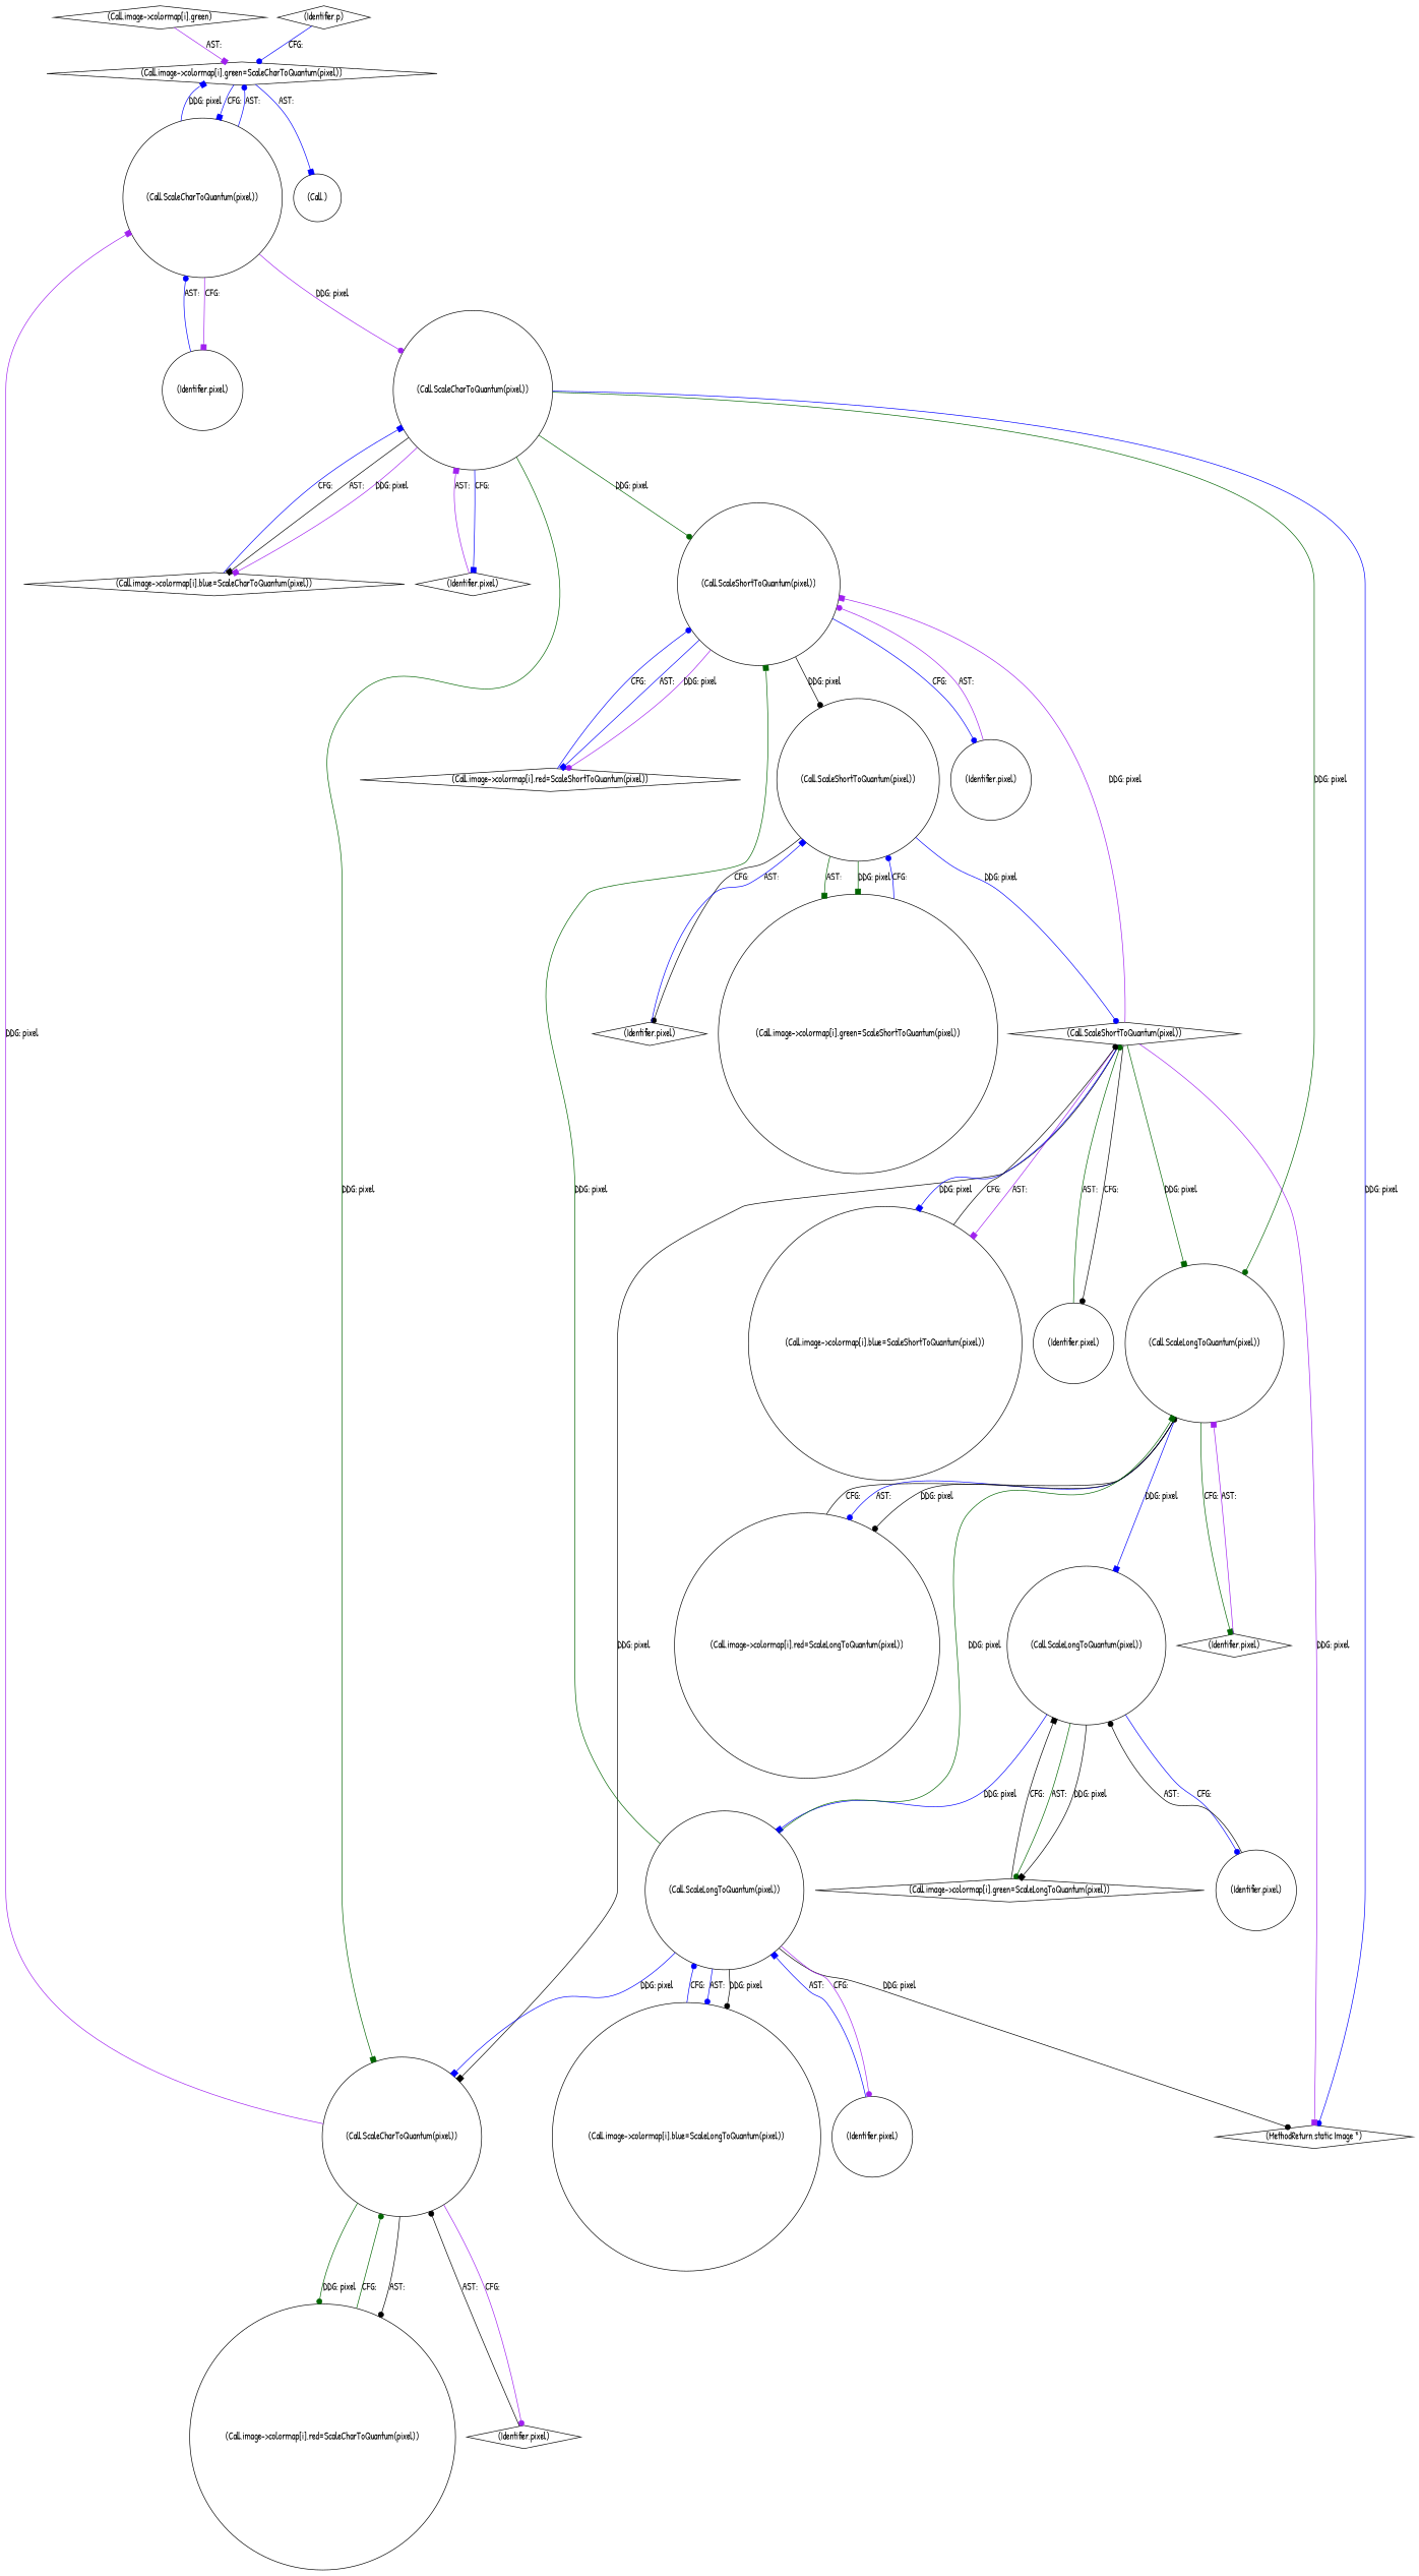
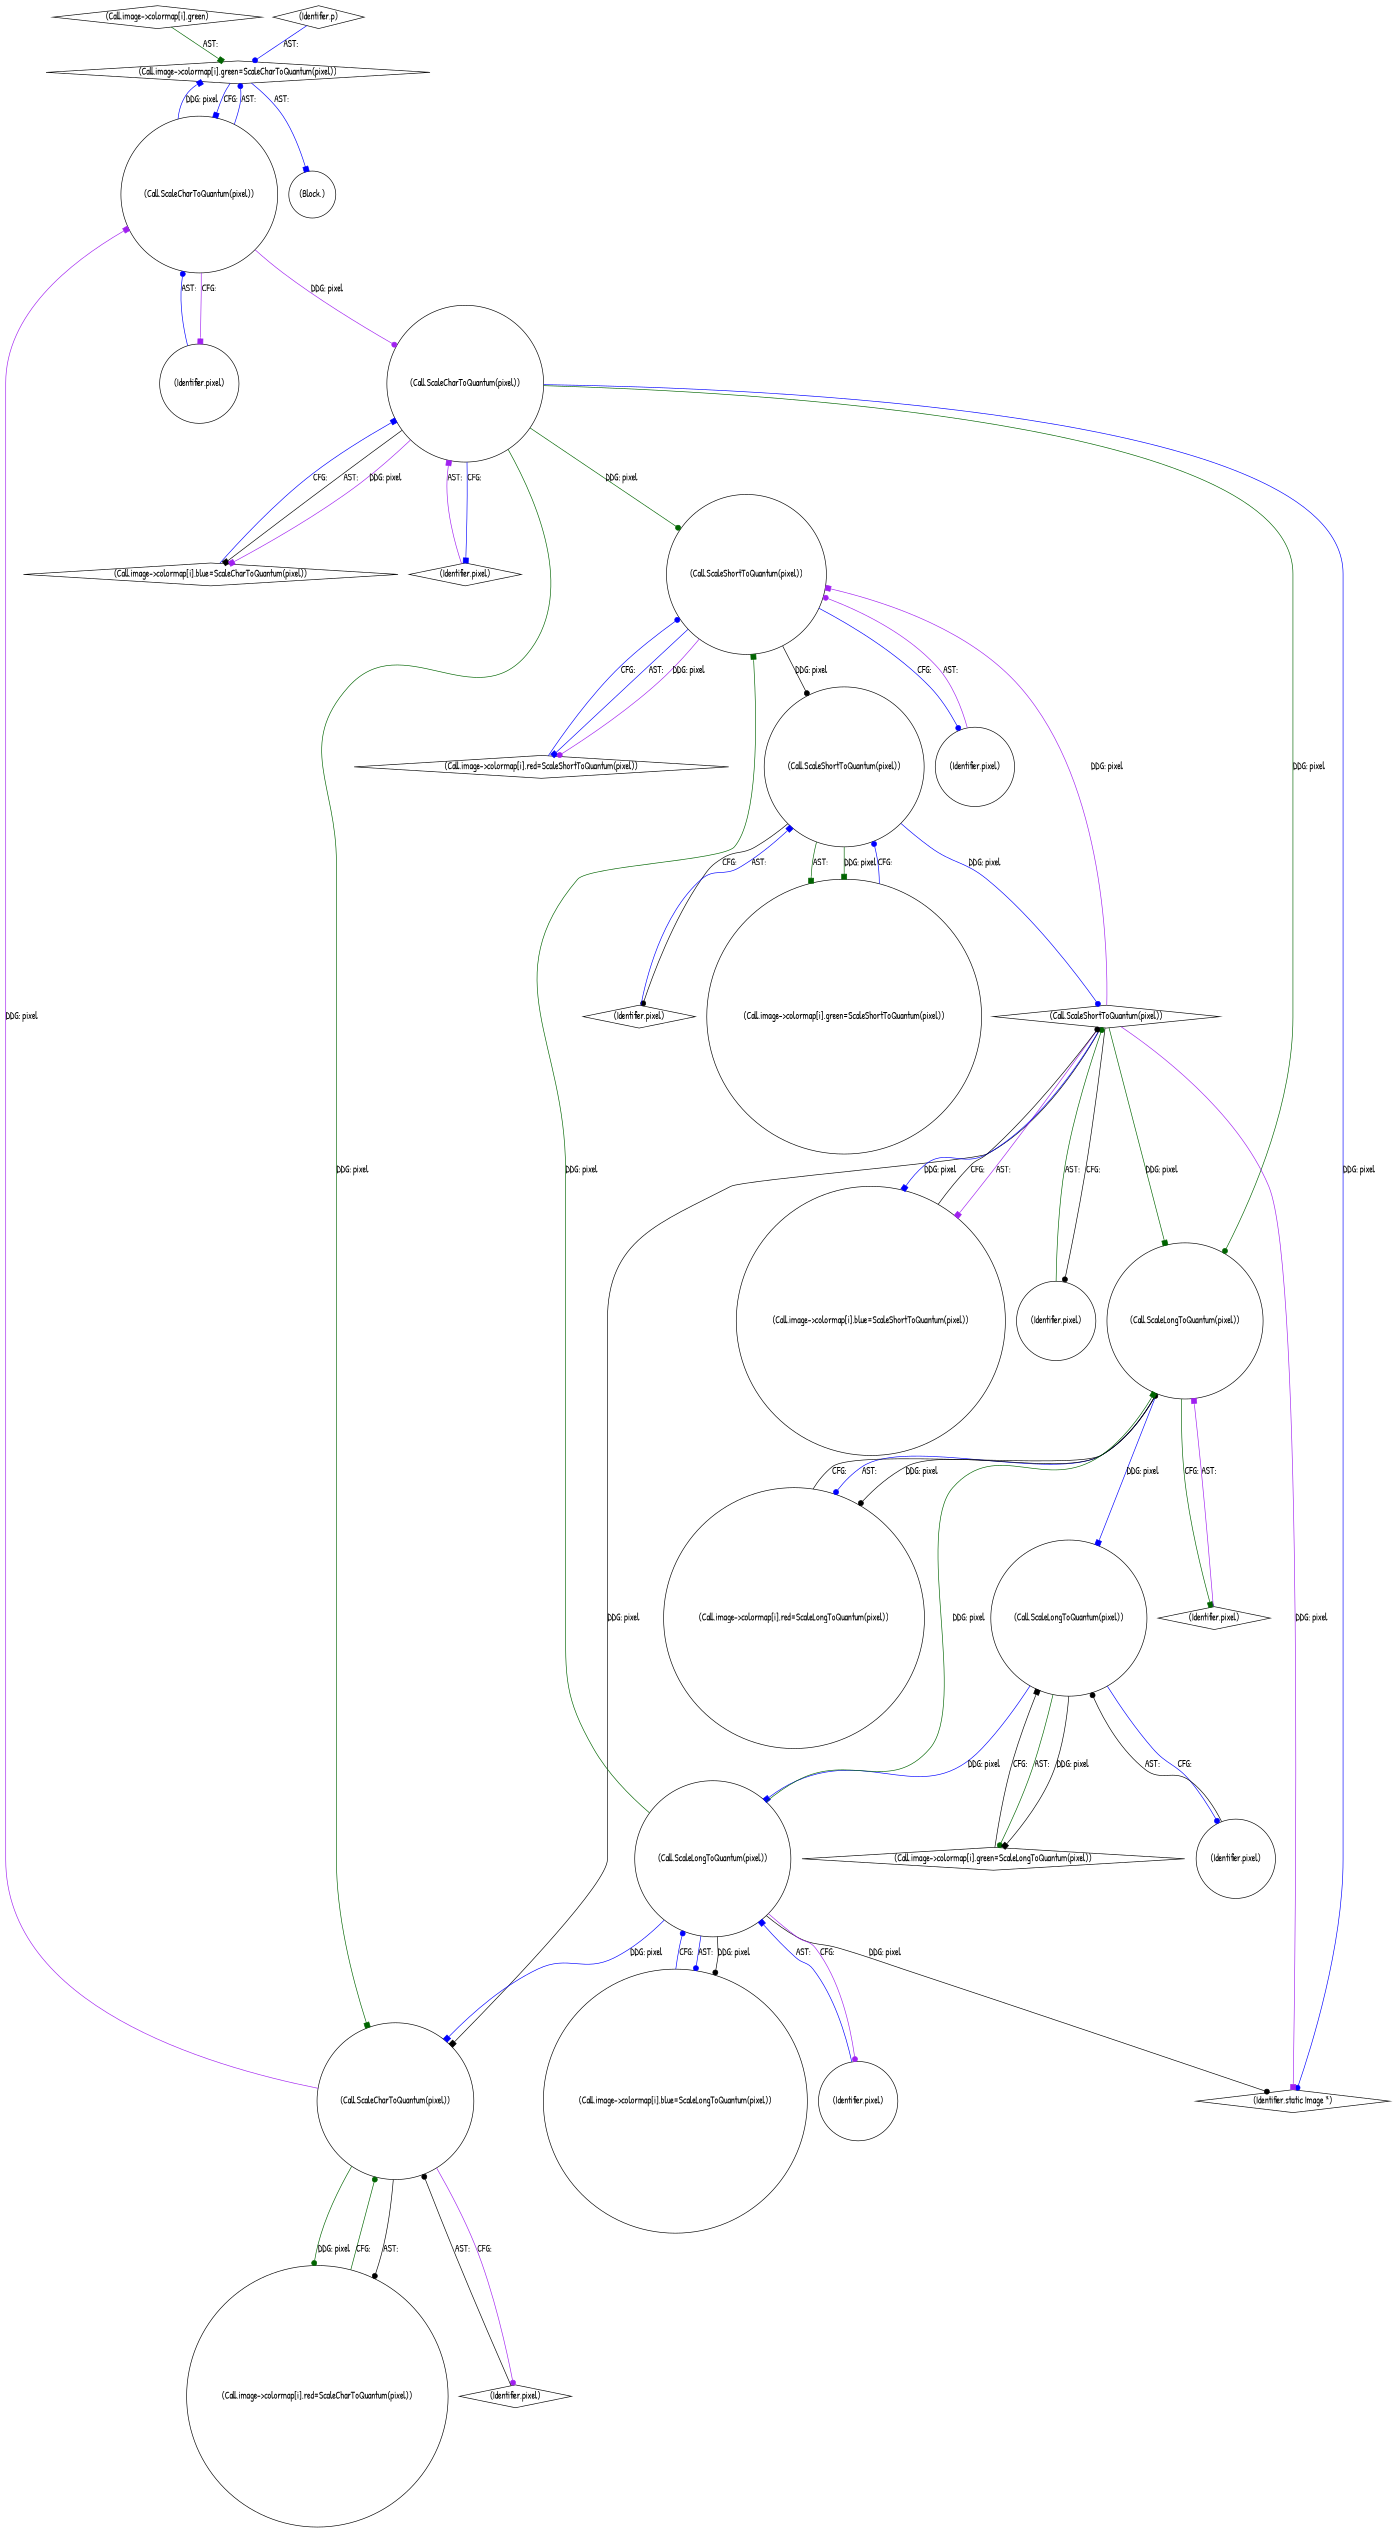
  digraph {
    fontname="Patrick Hand"
    node [fontname="Patrick Hand" shape=circle]
    edge [arrowhead=dot color=blue fontname="Patrick Hand"]
    n1 [label="(Call,image->colormap[i].green=ScaleCharToQuantum(pixel))" shape=diamond]
    n2 [label="(Call,ScaleCharToQuantum(pixel))"]
-   n3 [label="(Call,)"]
+   n3 [label="(Block,)"]
    n4 [label="(Call,ScaleCharToQuantum(pixel))"]
    n5 [label="(Identifier,pixel)"]
-   n6 [label="(MethodReturn,static Image *)" shape=diamond]
+   n6 [label="(Identifier,static Image *)" shape=diamond]
    n7 [label="(Call,ScaleCharToQuantum(pixel))"]
    n8 [label="(Call,ScaleShortToQuantum(pixel))"]
    n9 [label="(Call,ScaleLongToQuantum(pixel))"]
    n10 [label="(Identifier,pixel)" shape=diamond]
    n11 [label="(Call,image->colormap[i].blue=ScaleCharToQuantum(pixel))" shape=diamond]
    n12 [label="(Call,image->colormap[i].red=ScaleCharToQuantum(pixel))"]
    n13 [label="(Identifier,pixel)" shape=diamond]
    n14 [label="(Call,ScaleShortToQuantum(pixel))" shape=diamond]
    n15 [label="(Identifier,pixel)"]
    n16 [label="(Call,image->colormap[i].blue=ScaleShortToQuantum(pixel))"]
    n17 [label="(Call,ScaleShortToQuantum(pixel))"]
    n18 [label="(Identifier,pixel)"]
    n19 [label="(Call,image->colormap[i].red=ScaleShortToQuantum(pixel))" shape=diamond]
    n20 [label="(Call,ScaleLongToQuantum(pixel))"]
    n21 [label="(Call,image->colormap[i].red=ScaleLongToQuantum(pixel))"]
    n22 [label="(Identifier,pixel)" shape=diamond]
    n23 [label="(Identifier,pixel)" shape=diamond]
    n24 [label="(Call,image->colormap[i].green=ScaleShortToQuantum(pixel))"]
    n25 [label="(Call,ScaleLongToQuantum(pixel))"]
    n26 [label="(Call,image->colormap[i].blue=ScaleLongToQuantum(pixel))"]
    n27 [label="(Identifier,pixel)"]
    n28 [label="(Identifier,pixel)"]
    n29 [label="(Call,image->colormap[i].green=ScaleLongToQuantum(pixel))" shape=diamond]
    n30 [label="(Call,image->colormap[i].green)" shape=diamond]
    n31 [label="(Identifier,p)" shape=diamond]
    n1 -> n2 [arrowhead=box label="CFG: "]
    n1 -> n3 [arrowhead=box label="AST: "]
    n2 -> n1 [label="AST: "]
    n2 -> n1 [arrowhead=box label="DDG: pixel"]
    n2 -> n4 [color=purple label="DDG: pixel"]
    n2 -> n5 [arrowhead=box color=purple label="CFG: "]
    n4 -> n6 [label="DDG: pixel"]
    n4 -> n7 [arrowhead=box color=darkgreen label="DDG: pixel"]
    n4 -> n8 [color=darkgreen label="DDG: pixel"]
    n4 -> n9 [color=darkgreen label="DDG: pixel"]
    n4 -> n10 [arrowhead=box label="CFG: "]
    n4 -> n11 [arrowhead=box color=black label="AST: "]
    n4 -> n11 [arrowhead=box color=purple label="DDG: pixel"]
    n5 -> n2 [label="AST: "]
    n7 -> n2 [arrowhead=box color=purple label="DDG: pixel"]
    n7 -> n12 [color=black label="AST: "]
    n7 -> n12 [color=darkgreen label="DDG: pixel"]
    n7 -> n13 [color=purple label="CFG: "]
    n8 -> n17 [color=black label="DDG: pixel"]
    n8 -> n18 [label="CFG: "]
    n8 -> n19 [arrowhead=box label="AST: "]
    n8 -> n19 [color=purple label="DDG: pixel"]
    n9 -> n20 [arrowhead=box label="DDG: pixel"]
    n9 -> n21 [label="AST: "]
    n9 -> n21 [color=black label="DDG: pixel"]
    n9 -> n22 [arrowhead=box color=darkgreen label="CFG: "]
    n10 -> n4 [arrowhead=box color=purple label="AST: "]
    n11 -> n4 [arrowhead=box label="CFG: "]
    n12 -> n7 [color=darkgreen label="CFG: "]
    n13 -> n7 [color=black label="AST: "]
    n14 -> n6 [arrowhead=box color=purple label="DDG: pixel"]
    n14 -> n7 [arrowhead=box color=black label="DDG: pixel"]
    n14 -> n8 [arrowhead=box color=purple label="DDG: pixel"]
    n14 -> n9 [arrowhead=box color=darkgreen label="DDG: pixel"]
    n14 -> n15 [color=black label="CFG: "]
    n14 -> n16 [arrowhead=box color=purple label="AST: "]
    n14 -> n16 [arrowhead=box label="DDG: pixel"]
    n15 -> n14 [color=darkgreen label="AST: "]
    n16 -> n14 [color=black label="CFG: "]
    n17 -> n14 [label="DDG: pixel"]
    n17 -> n23 [color=black label="CFG: "]
    n17 -> n24 [arrowhead=box color=darkgreen label="AST: "]
    n17 -> n24 [arrowhead=box color=darkgreen label="DDG: pixel"]
    n18 -> n8 [color=purple label="AST: "]
    n19 -> n8 [label="CFG: "]
    n20 -> n25 [arrowhead=box label="DDG: pixel"]
    n20 -> n28 [label="CFG: "]
    n20 -> n29 [color=darkgreen label="AST: "]
    n20 -> n29 [arrowhead=box color=black label="DDG: pixel"]
    n21 -> n9 [color=black label="CFG: "]
    n22 -> n9 [arrowhead=box color=purple label="AST: "]
    n23 -> n17 [arrowhead=box label="AST: "]
    n24 -> n17 [label="CFG: "]
    n25 -> n6 [color=black label="DDG: pixel"]
    n25 -> n7 [arrowhead=box label="DDG: pixel"]
    n25 -> n8 [arrowhead=box color=darkgreen label="DDG: pixel"]
    n25 -> n9 [arrowhead=box color=darkgreen label="DDG: pixel"]
    n25 -> n26 [label="AST: "]
    n25 -> n26 [color=black label="DDG: pixel"]
    n25 -> n27 [color=purple label="CFG: "]
    n26 -> n25 [label="CFG: "]
    n27 -> n25 [arrowhead=box label="AST: "]
    n28 -> n20 [color=black label="AST: "]
    n29 -> n20 [arrowhead=box color=black label="CFG: "]
-   n30 -> n1 [arrowhead=box color=purple label="AST: "]
-   n31 -> n1 [label="CFG: "]
+   n30 -> n1 [arrowhead=box color=darkgreen label="AST: "]
+   n31 -> n1 [label="AST: "]
  }
